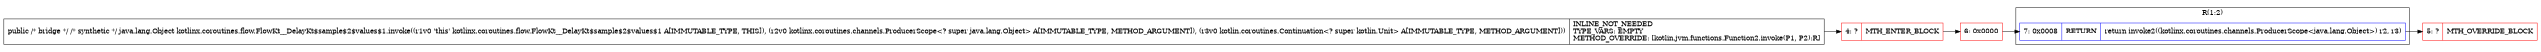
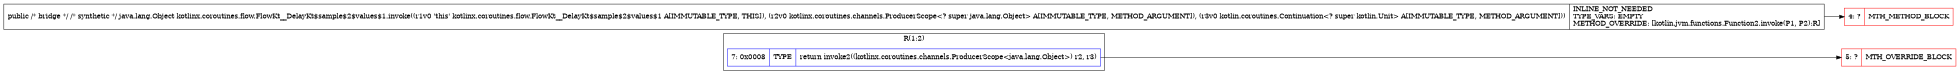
  digraph {
    rankdir=LR
    node [color=red shape=record]
-   n1 [color=blue label="{7\:\ 0x0008|RETURN\l|return invoke2((kotlinx.coroutines.channels.ProducerScope\<java.lang.Object\>) r2, r3)\l}"]
+   n1 [color=blue label="{7\:\ 0x0008|TYPE\l|return invoke2((kotlinx.coroutines.channels.ProducerScope\<java.lang.Object\>) r2, r3)\l}"]
    n2 [label="{5\:\ ?|MTH_OVERRIDE_BLOCK\l}"]
-   n3 [label="{4\:\ ?|MTH_ENTER_BLOCK\l}"]
-   n4 [label="{6\:\ 0x0000}"]
+   n3 [label="{4\:\ ?|MTH_METHOD_BLOCK\l}"]
    n5 [label="{public \/* bridge *\/ \/* synthetic *\/ java.lang.Object kotlinx.coroutines.flow.FlowKt__DelayKt$sample$2$values$1.invoke((r1v0 'this' kotlinx.coroutines.flow.FlowKt__DelayKt$sample$2$values$1 A[IMMUTABLE_TYPE, THIS]), (r2v0 kotlinx.coroutines.channels.ProducerScope\<? super java.lang.Object\> A[IMMUTABLE_TYPE, METHOD_ARGUMENT]), (r3v0 kotlin.coroutines.Continuation\<? super kotlin.Unit\> A[IMMUTABLE_TYPE, METHOD_ARGUMENT]))  | INLINE_NOT_NEEDED\lTYPE_VARS: EMPTY\lMETHOD_OVERRIDE: [kotlin.jvm.functions.Function2.invoke(P1, P2):R]\l}" color=""]
    subgraph cluster_1 {
      label="R(1:2)"
      n1
    }
    n1 -> n2
-   n3 -> n4
-   n4 -> n1
    n5 -> n3
  }
